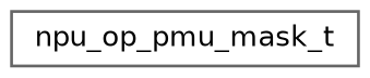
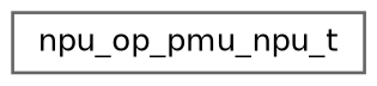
  digraph {
    rankdir=LR
-   n1 [color=grey40 fillcolor=white fontname=Helvetica fontsize=10 height=0.2 label=npu_op_pmu_mask_t shape=box style=filled width=0.4]
+   n1 [color=grey40 fillcolor=white fontname=Helvetica fontsize=10 height=0.2 label=npu_op_pmu_npu_t shape=box style=filled width=0.4]
  }
